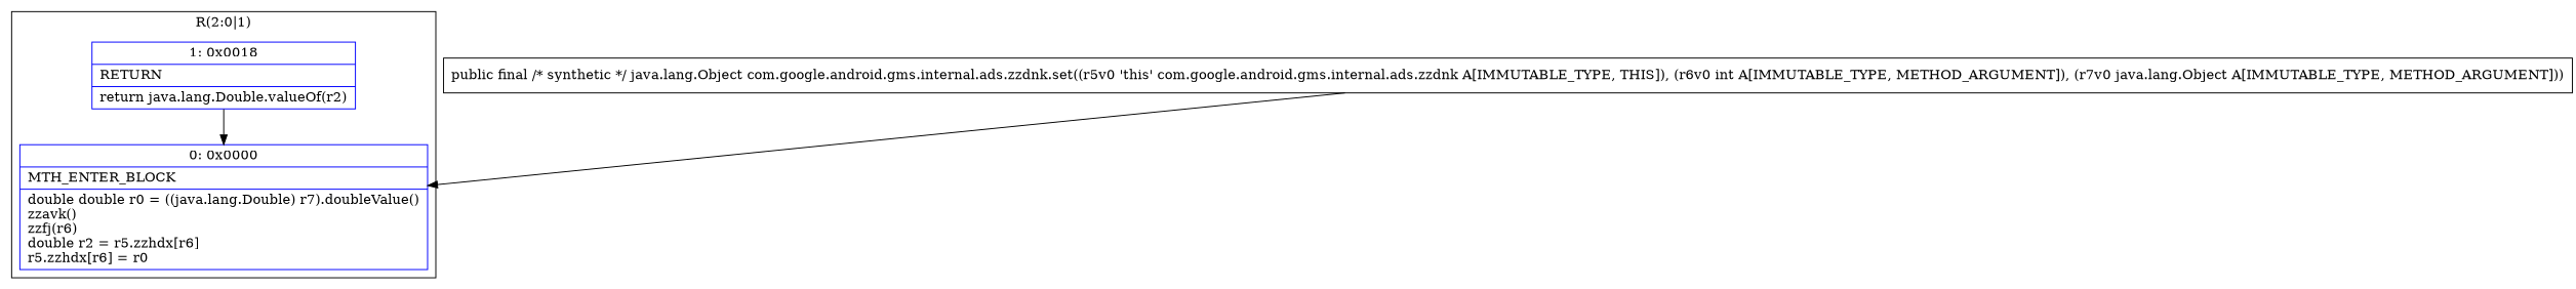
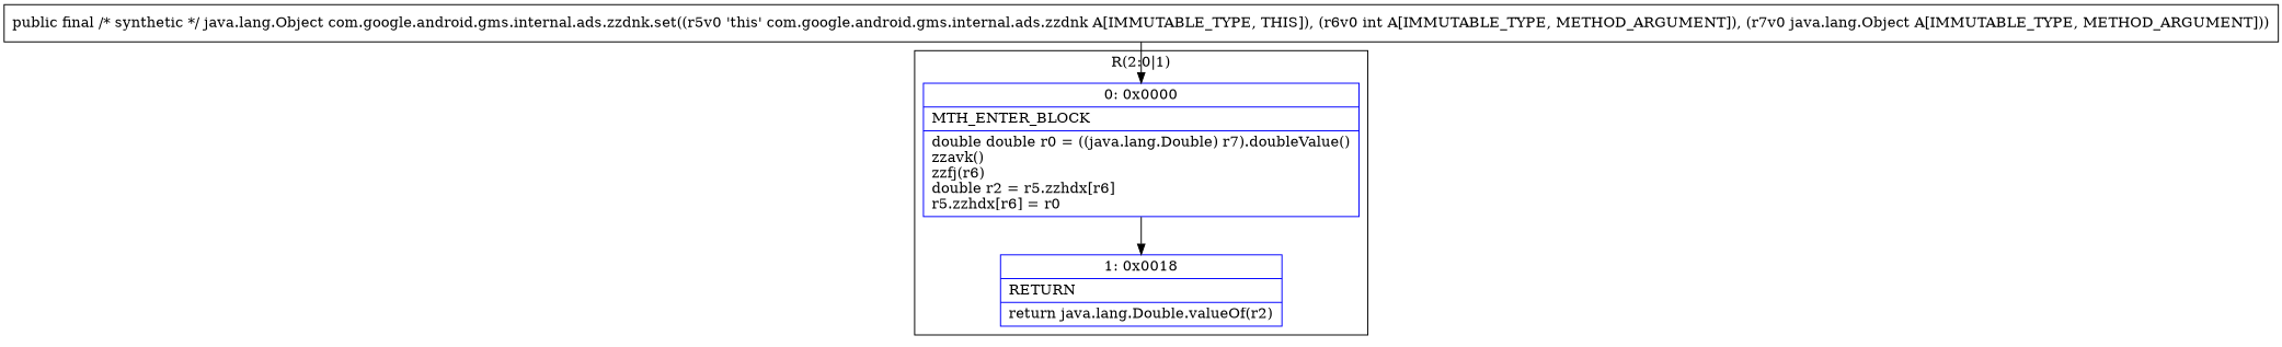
  digraph {
    node [color=blue shape=record]
    n1 [label="{0\:\ 0x0000|MTH_ENTER_BLOCK\l|double double r0 = ((java.lang.Double) r7).doubleValue()\lzzavk()\lzzfj(r6)\ldouble r2 = r5.zzhdx[r6]\lr5.zzhdx[r6] = r0\l}"]
    n2 [label="{1\:\ 0x0018|RETURN\l|return java.lang.Double.valueOf(r2)\l}"]
    n3 [label="{public final \/* synthetic *\/ java.lang.Object com.google.android.gms.internal.ads.zzdnk.set((r5v0 'this' com.google.android.gms.internal.ads.zzdnk A[IMMUTABLE_TYPE, THIS]), (r6v0 int A[IMMUTABLE_TYPE, METHOD_ARGUMENT]), (r7v0 java.lang.Object A[IMMUTABLE_TYPE, METHOD_ARGUMENT])) }" color=""]
    subgraph cluster_1 {
      label="R(2:0|1)"
      n1
      n2
    }
-   n2 -> n1
+   n1 -> n2
    n3 -> n1
  }
